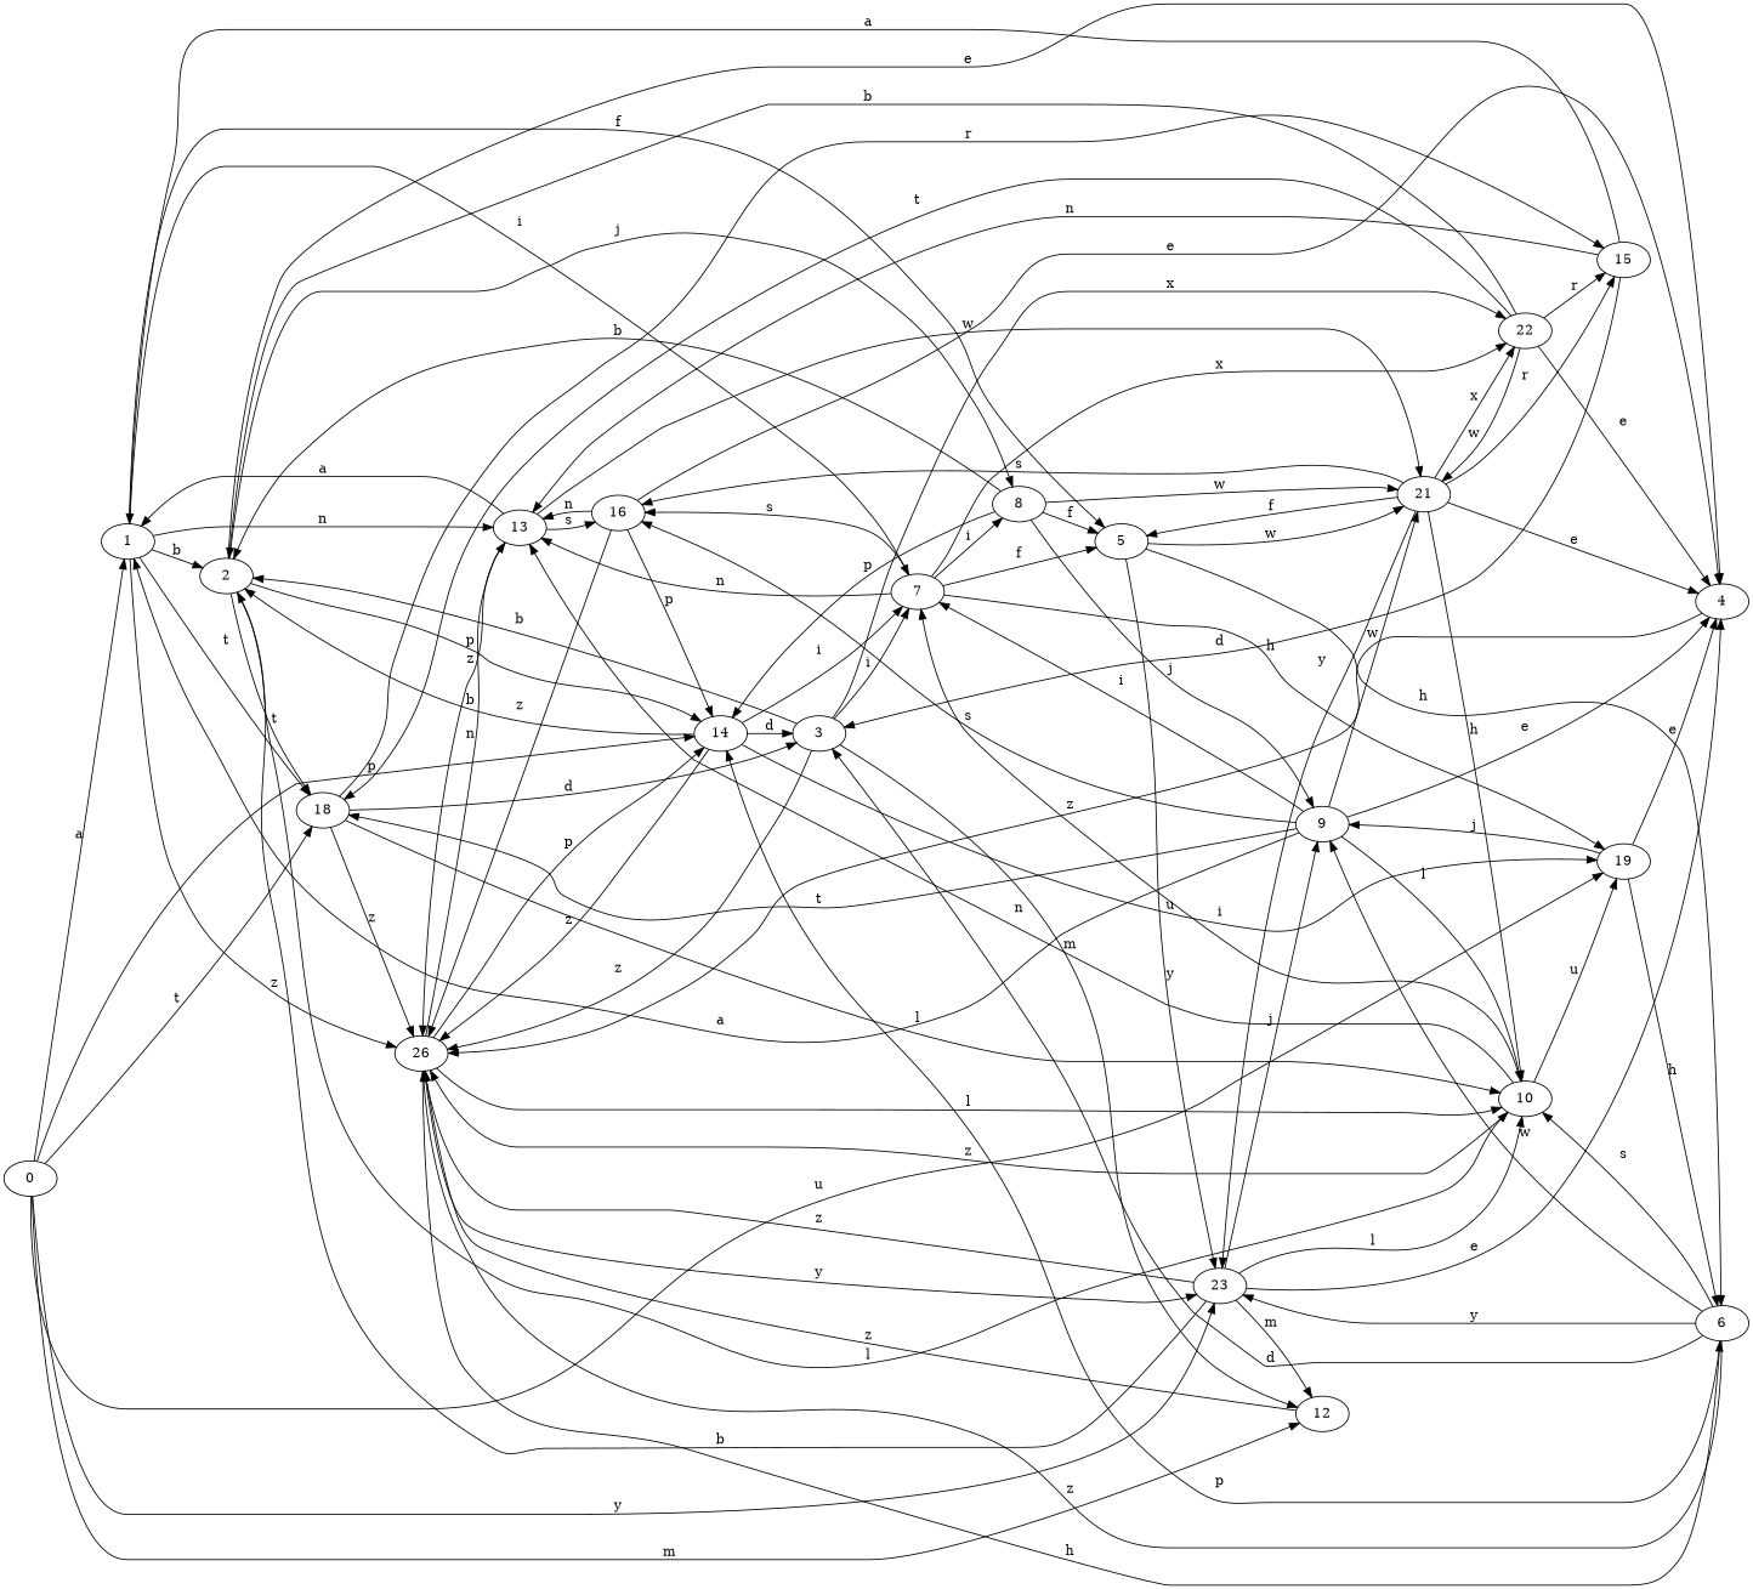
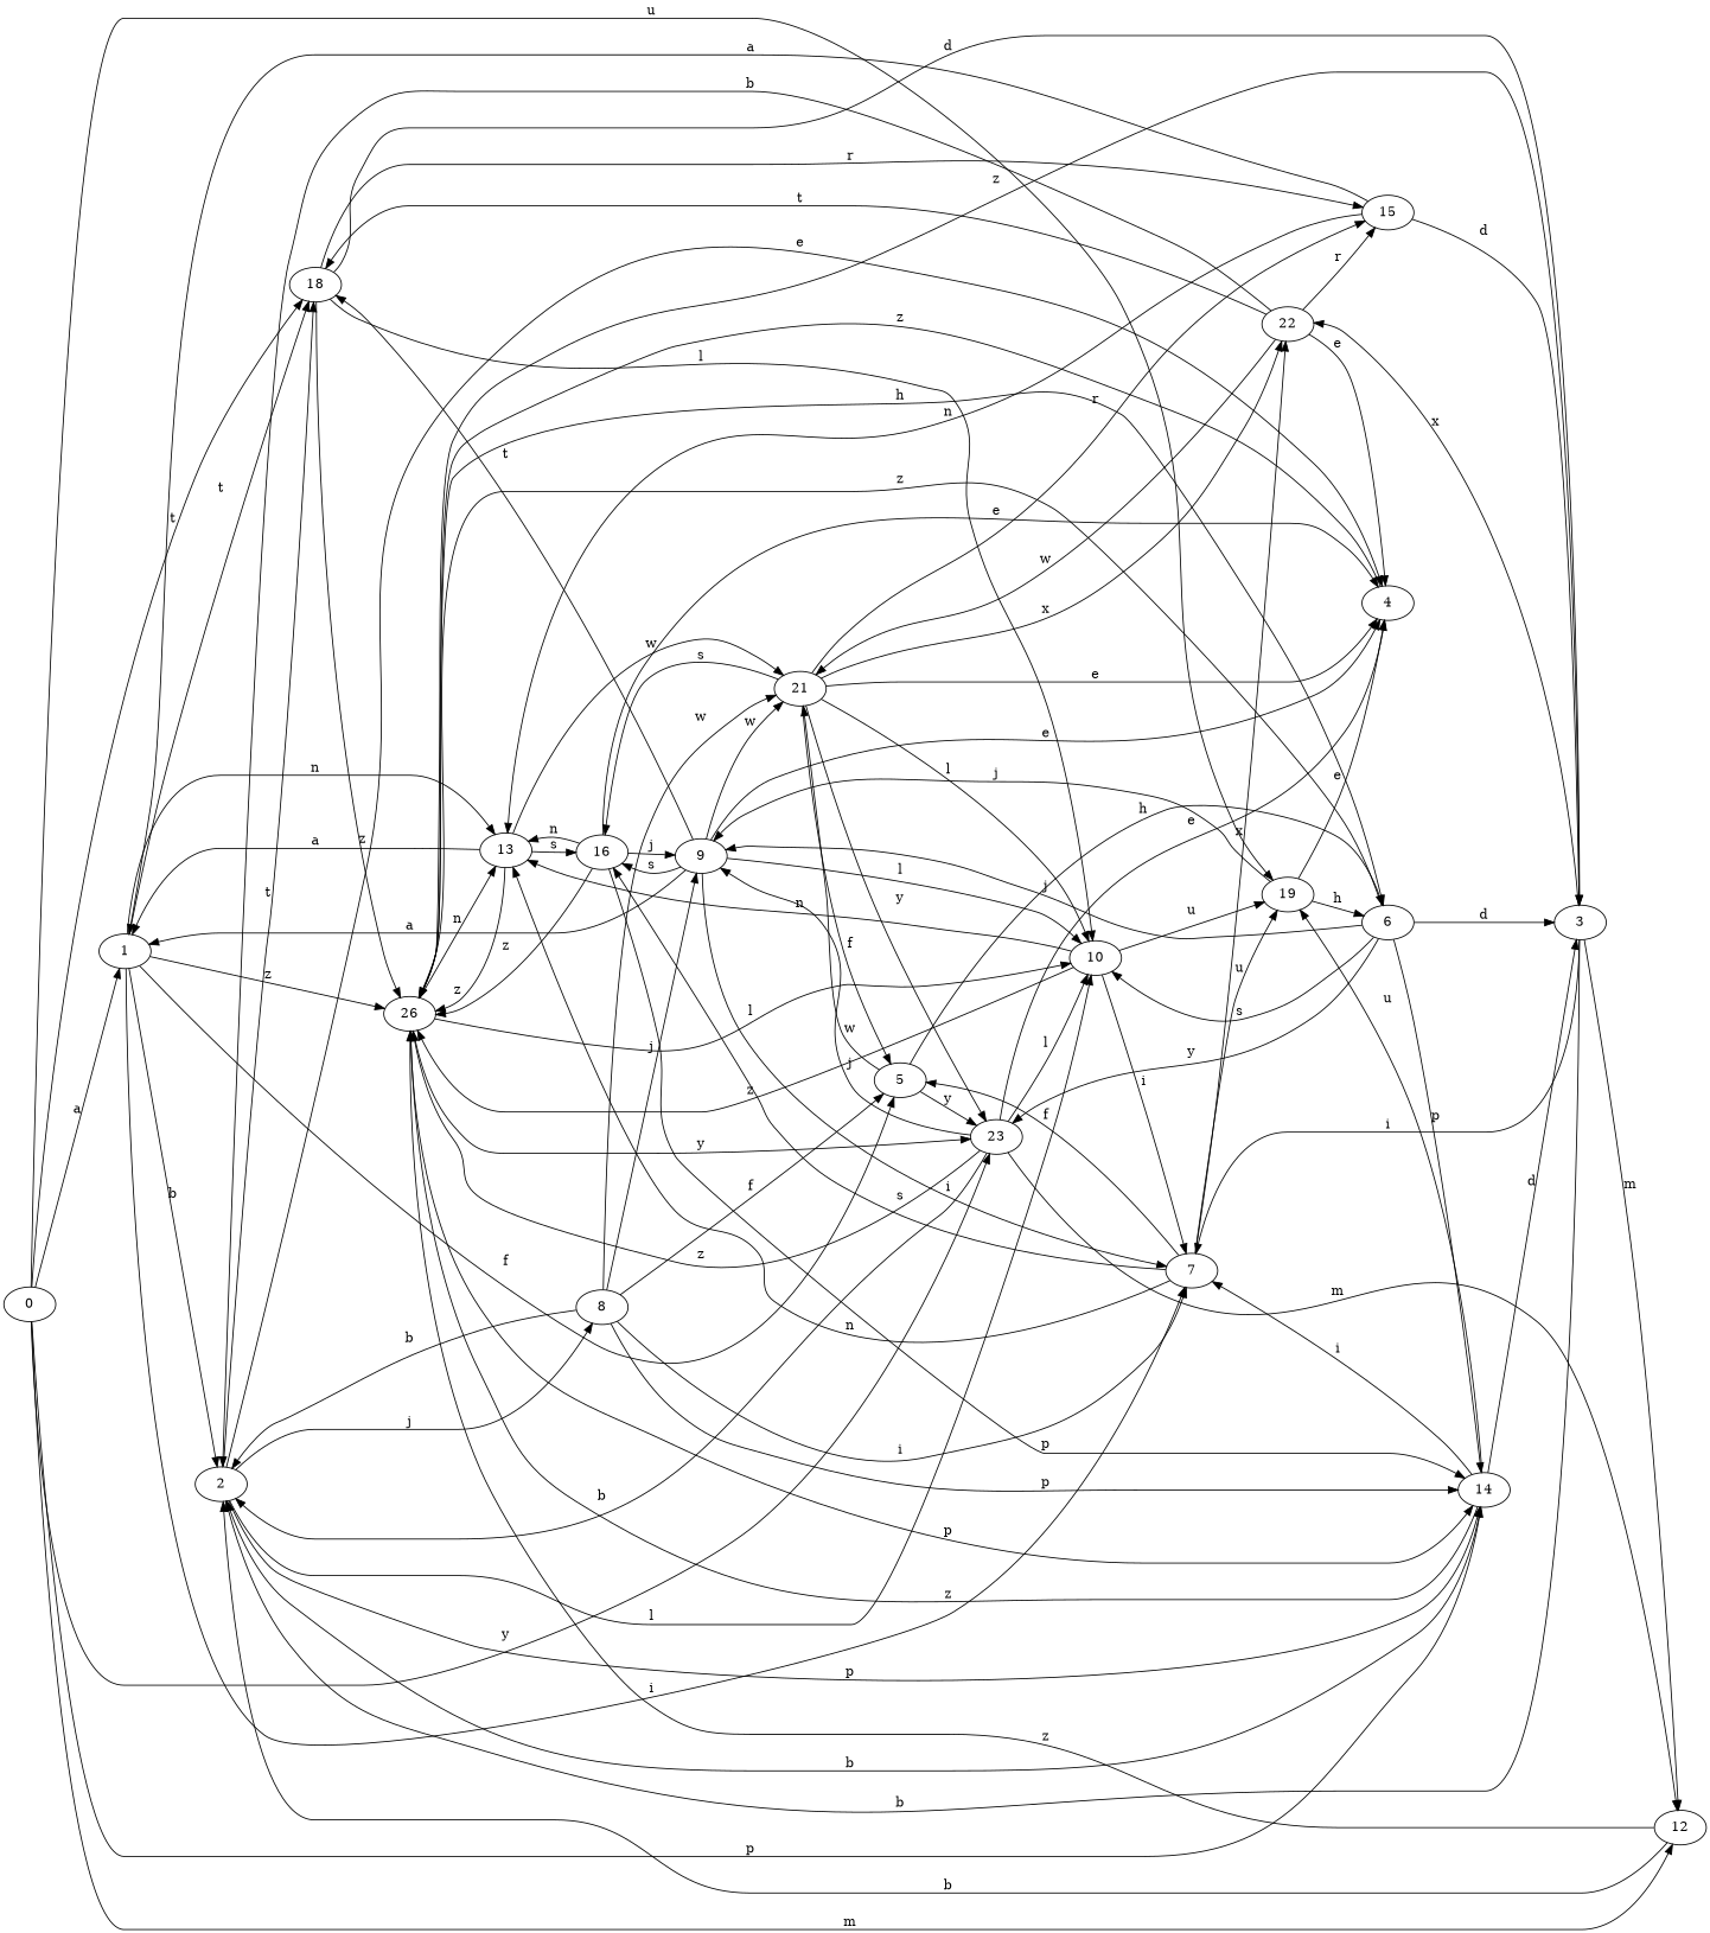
  strict digraph {
    rankdir=LR
    1
    2
    5
    7
    13
    18
    26
    4
    8
    10
    14
    23
    6
    21
    19
    22
    16
    3
    15
    9
    0
    12
    1 -> 2 [label=b]
    1 -> 5 [label=f]
    1 -> 7 [label=i]
    1 -> 13 [label=n]
    1 -> 18 [label=t]
    1 -> 26 [label=z]
    2 -> 18 [label=t]
    2 -> 4 [label=e]
    2 -> 8 [label=j]
    2 -> 10 [label=l]
    2 -> 14 [label=p]
    5 -> 23 [label=y]
    5 -> 6 [label=h]
    5 -> 21 [label=w]
    7 -> 5 [label=f]
    7 -> 13 [label=n]
-   7 -> 19 [label=h]
+   7 -> 19 [label=u]
    7 -> 22 [label=x]
    7 -> 16 [label=s]
    13 -> 1 [label=a]
    13 -> 26 [label=z]
    13 -> 21 [label=w]
    13 -> 16 [label=s]
    18 -> 26 [label=z]
    18 -> 10 [label=l]
    18 -> 3 [label=d]
    18 -> 15 [label=r]
    26 -> 13 [label=n]
    26 -> 10 [label=l]
    26 -> 14 [label=p]
    26 -> 23 [label=y]
    26 -> 6 [label=h]
    4 -> 26 [label=z]
    8 -> 2 [label=b]
    8 -> 5 [label=f]
-   7 -> 8 [label=i]
+   8 -> 7 [label=i]
    8 -> 14 [label=p]
    8 -> 21 [label=w]
    8 -> 9 [label=j]
    10 -> 7 [label=i]
    10 -> 13 [label=n]
    10 -> 26 [label=z]
    10 -> 19 [label=u]
    14 -> 2 [label=b]
    14 -> 7 [label=i]
    14 -> 26 [label=z]
    14 -> 19 [label=u]
    14 -> 3 [label=d]
    23 -> 2 [label=b]
    23 -> 26 [label=z]
    23 -> 4 [label=e]
    23 -> 10 [label=l]
    23 -> 9 [label=j]
    23 -> 12 [label=m]
    6 -> 26 [label=z]
    6 -> 10 [label=s]
    6 -> 14 [label=p]
    6 -> 23 [label=y]
    6 -> 3 [label=d]
-   6 -> 9 [label=w]
+   6 -> 9 [label=j]
    21 -> 5 [label=f]
    21 -> 4 [label=e]
-   21 -> 10 [label=h]
+   21 -> 10 [label=l]
    21 -> 23 [label=y]
    21 -> 22 [label=x]
    21 -> 16 [label=s]
    21 -> 15 [label=r]
    19 -> 4 [label=e]
    19 -> 6 [label=h]
    19 -> 9 [label=j]
    22 -> 2 [label=b]
    22 -> 18 [label=t]
    22 -> 4 [label=e]
    22 -> 21 [label=w]
    22 -> 15 [label=r]
    16 -> 13 [label=n]
    16 -> 26 [label=z]
    16 -> 4 [label=e]
    16 -> 14 [label=p]
+   16 -> 9 [label=j]
    3 -> 2 [label=b]
    3 -> 7 [label=i]
    3 -> 26 [label=z]
    3 -> 22 [label=x]
    3 -> 12 [label=m]
    15 -> 1 [label=a]
    15 -> 13 [label=n]
    15 -> 3 [label=d]
    9 -> 1 [label=a]
    9 -> 7 [label=i]
    9 -> 18 [label=t]
    9 -> 4 [label=e]
    9 -> 10 [label=l]
    9 -> 21 [label=w]
    9 -> 16 [label=s]
    0 -> 1 [label=a]
    0 -> 18 [label=t]
    0 -> 14 [label=p]
    0 -> 23 [label=y]
    0 -> 19 [label=u]
    0 -> 12 [label=m]
+   12 -> 2 [label=b]
    12 -> 26 [label=z]
  }
